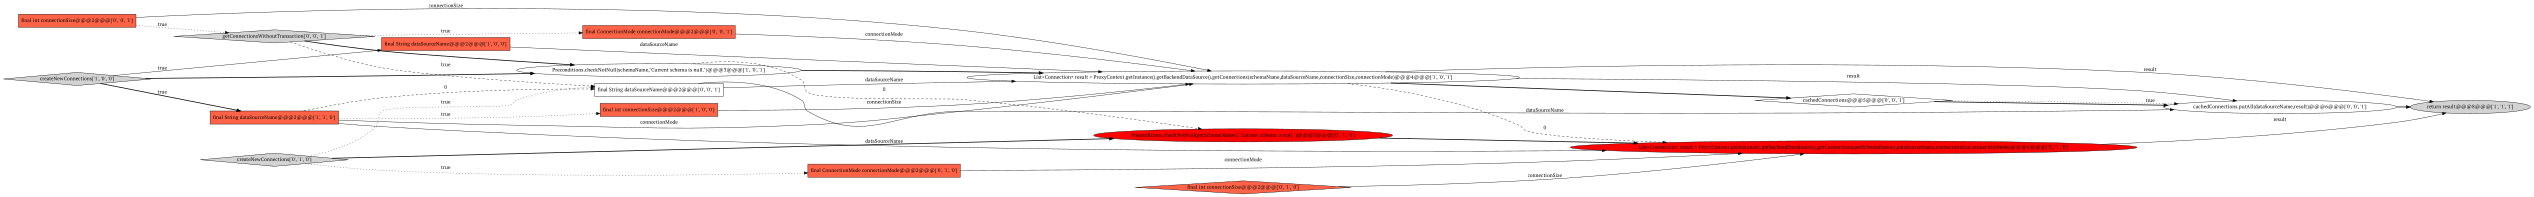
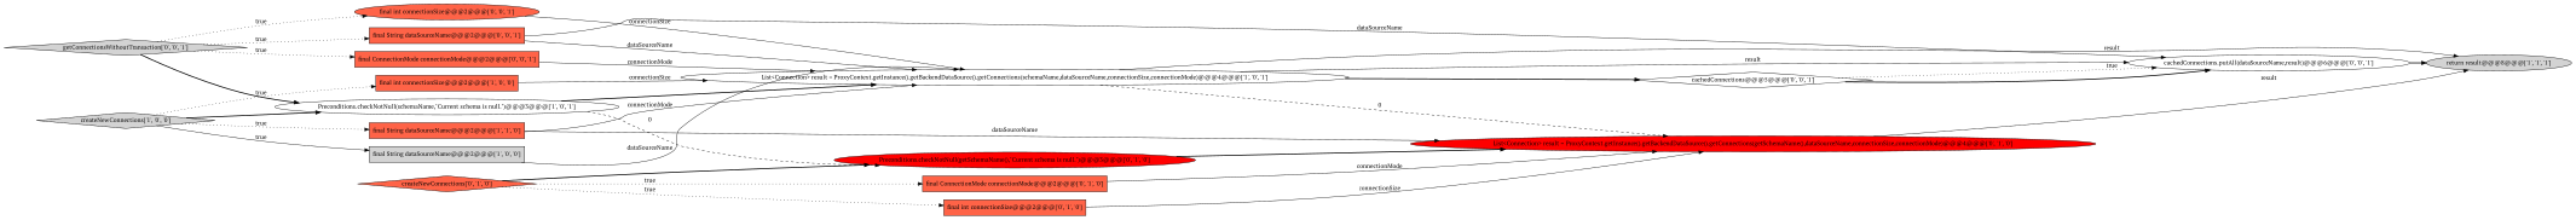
  digraph {
    fontname="PT Serif"
    rankdir=LR
    node [fillcolor=tomato fontname="PT Serif" shape=box style=filled]
    edge [fontname="PT Serif" style=solid]
-   n1 [label="final int connectionSize@@@2@@@['0', '0', '1']"]
+   n1 [label="final int connectionSize@@@2@@@['0', '0', '1']" shape=ellipse]
    n2 [fillcolor=white label="List<Connection> result = ProxyContext.getInstance().getBackendDataSource().getConnections(schemaName,dataSourceName,connectionSize,connectionMode)@@@4@@@['1', '0', '1']" shape=ellipse]
    n3 [fillcolor=lightgray label="return result@@@8@@@['1', '1', '1']" shape=ellipse]
    n4 [fillcolor=white label="cachedConnections.putAll(dataSourceName,result)@@@6@@@['0', '0', '1']" shape=ellipse]
    n5 [fillcolor=white label="cachedConnections@@@5@@@['0', '0', '1']" shape=diamond]
    n6 [fillcolor=red label="List<Connection> result = ProxyContext.getInstance().getBackendDataSource().getConnections(getSchemaName(),dataSourceName,connectionSize,connectionMode)@@@4@@@['0', '1', '0']" shape=ellipse]
    n7 [label="final ConnectionMode connectionMode@@@2@@@['0', '0', '1']"]
-   n8 [fillcolor=white label="final String dataSourceName@@@2@@@['0', '0', '1']"]
+   n8 [label="final String dataSourceName@@@2@@@['0', '0', '1']"]
    n9 [label="final ConnectionMode connectionMode@@@2@@@['0', '1', '0']"]
-   n10 [fillcolor=lightgray label="createNewConnections['0', '1', '0']" shape=diamond]
+   n10 [label="createNewConnections['0', '1', '0']" shape=diamond]
    n11 [fillcolor=red label="Preconditions.checkNotNull(getSchemaName(),\"Current schema is null.\")@@@3@@@['0', '1', '0']" shape=ellipse]
-   n12 [label="final int connectionSize@@@2@@@['0', '1', '0']" shape=diamond]
+   n12 [label="final int connectionSize@@@2@@@['0', '1', '0']"]
    n13 [label="final String dataSourceName@@@2@@@['1', '1', '0']"]
    n14 [fillcolor=lightgray label="getConnectionsWithoutTransaction['0', '0', '1']" shape=diamond]
    n15 [fillcolor=white label="Preconditions.checkNotNull(schemaName,\"Current schema is null.\")@@@3@@@['1', '0', '1']" shape=ellipse]
    n16 [label="final int connectionSize@@@2@@@['1', '0', '0']"]
-   n17 [label="final String dataSourceName@@@2@@@['1', '0', '0']"]
+   n17 [fillcolor=lightgray label="final String dataSourceName@@@2@@@['1', '0', '0']"]
    n18 [fillcolor=lightgray label="createNewConnections['1', '0', '0']" shape=diamond]
    n1 -> n2 [label=connectionSize]
    n2 -> n3 [label=result]
    n2 -> n4 [label=result]
    n2 -> n5 [style=bold]
    n2 -> n6 [label=0 style=dashed]
    n4 -> n3 [style=bold]
    n5 -> n4 [style=bold]
    n5 -> n4 [label=true style=dotted]
    n6 -> n3 [label=result]
    n7 -> n2 [label=connectionMode]
    n8 -> n2 [label=dataSourceName]
    n8 -> n4 [label=dataSourceName]
    n9 -> n6 [label=connectionMode]
    n10 -> n9 [label=true style=dotted]
    n10 -> n11 [style=bold]
-   n10 -> n8 [label=true style=dotted]
+   n10 -> n12 [label=true style=dotted]
    n11 -> n6 [style=bold]
    n12 -> n6 [label=connectionSize]
    n13 -> n2 [label=connectionMode]
    n13 -> n6 [label=dataSourceName]
-   n13 -> n8 [label=0 style=dashed]
-   n1 -> n14 [label=true style=dotted]
+   n14 -> n1 [label=true style=dotted]
    n14 -> n7 [label=true style=dotted]
-   n14 -> n8 [label=true style=dashed]
+   n14 -> n8 [label=true style=dotted]
    n14 -> n15 [style=bold]
    n15 -> n2 [style=bold]
    n15 -> n11 [label=0 style=dashed]
    n16 -> n2 [label=connectionSize]
    n17 -> n2 [label=dataSourceName]
-   n18 -> n13 [label=true style=bold]
+   n18 -> n13 [label=true style=dotted]
    n18 -> n15 [style=bold]
-   n13 -> n16 [label=true style=dotted]
+   n18 -> n16 [label=true style=dotted]
    n18 -> n17 [label=true]
  }
